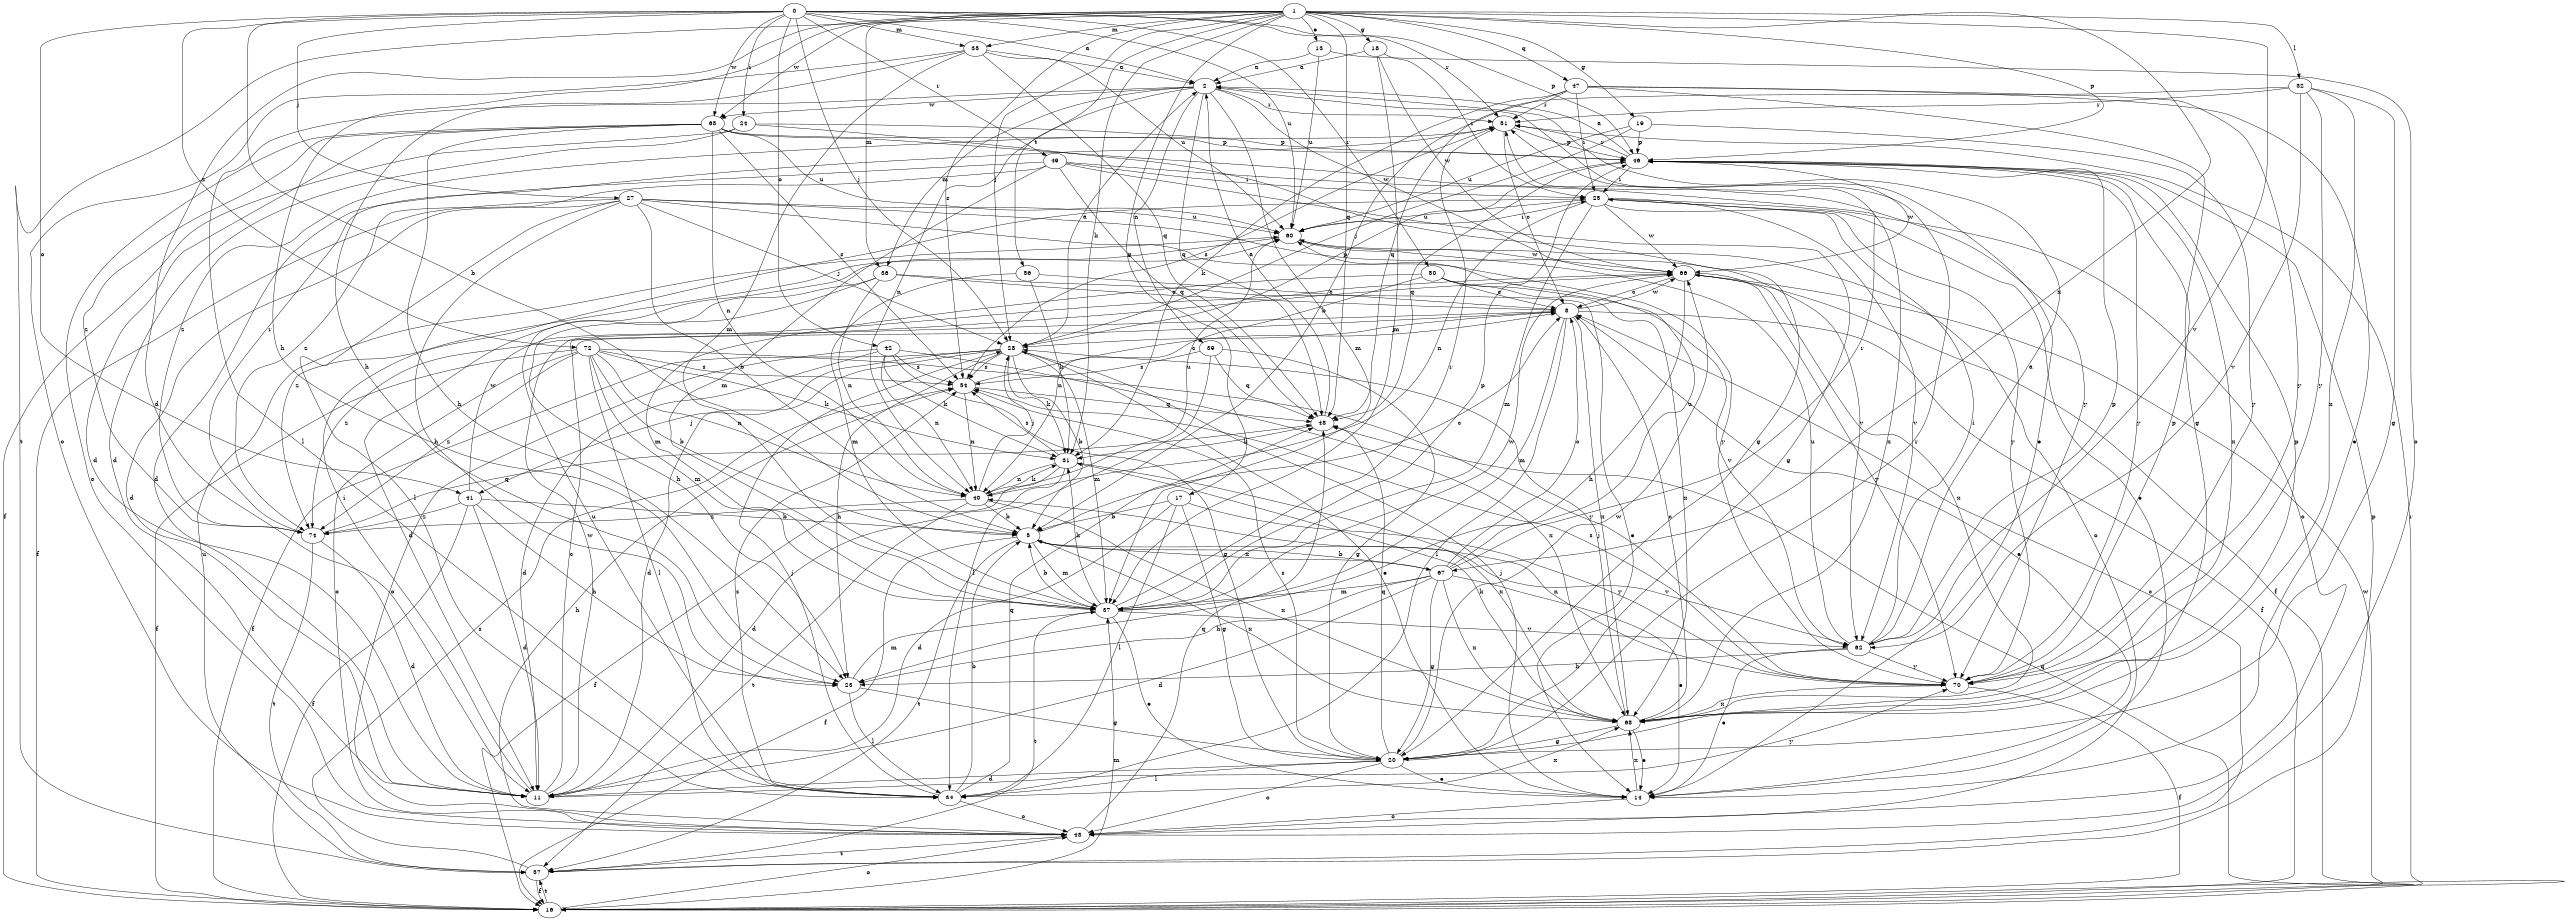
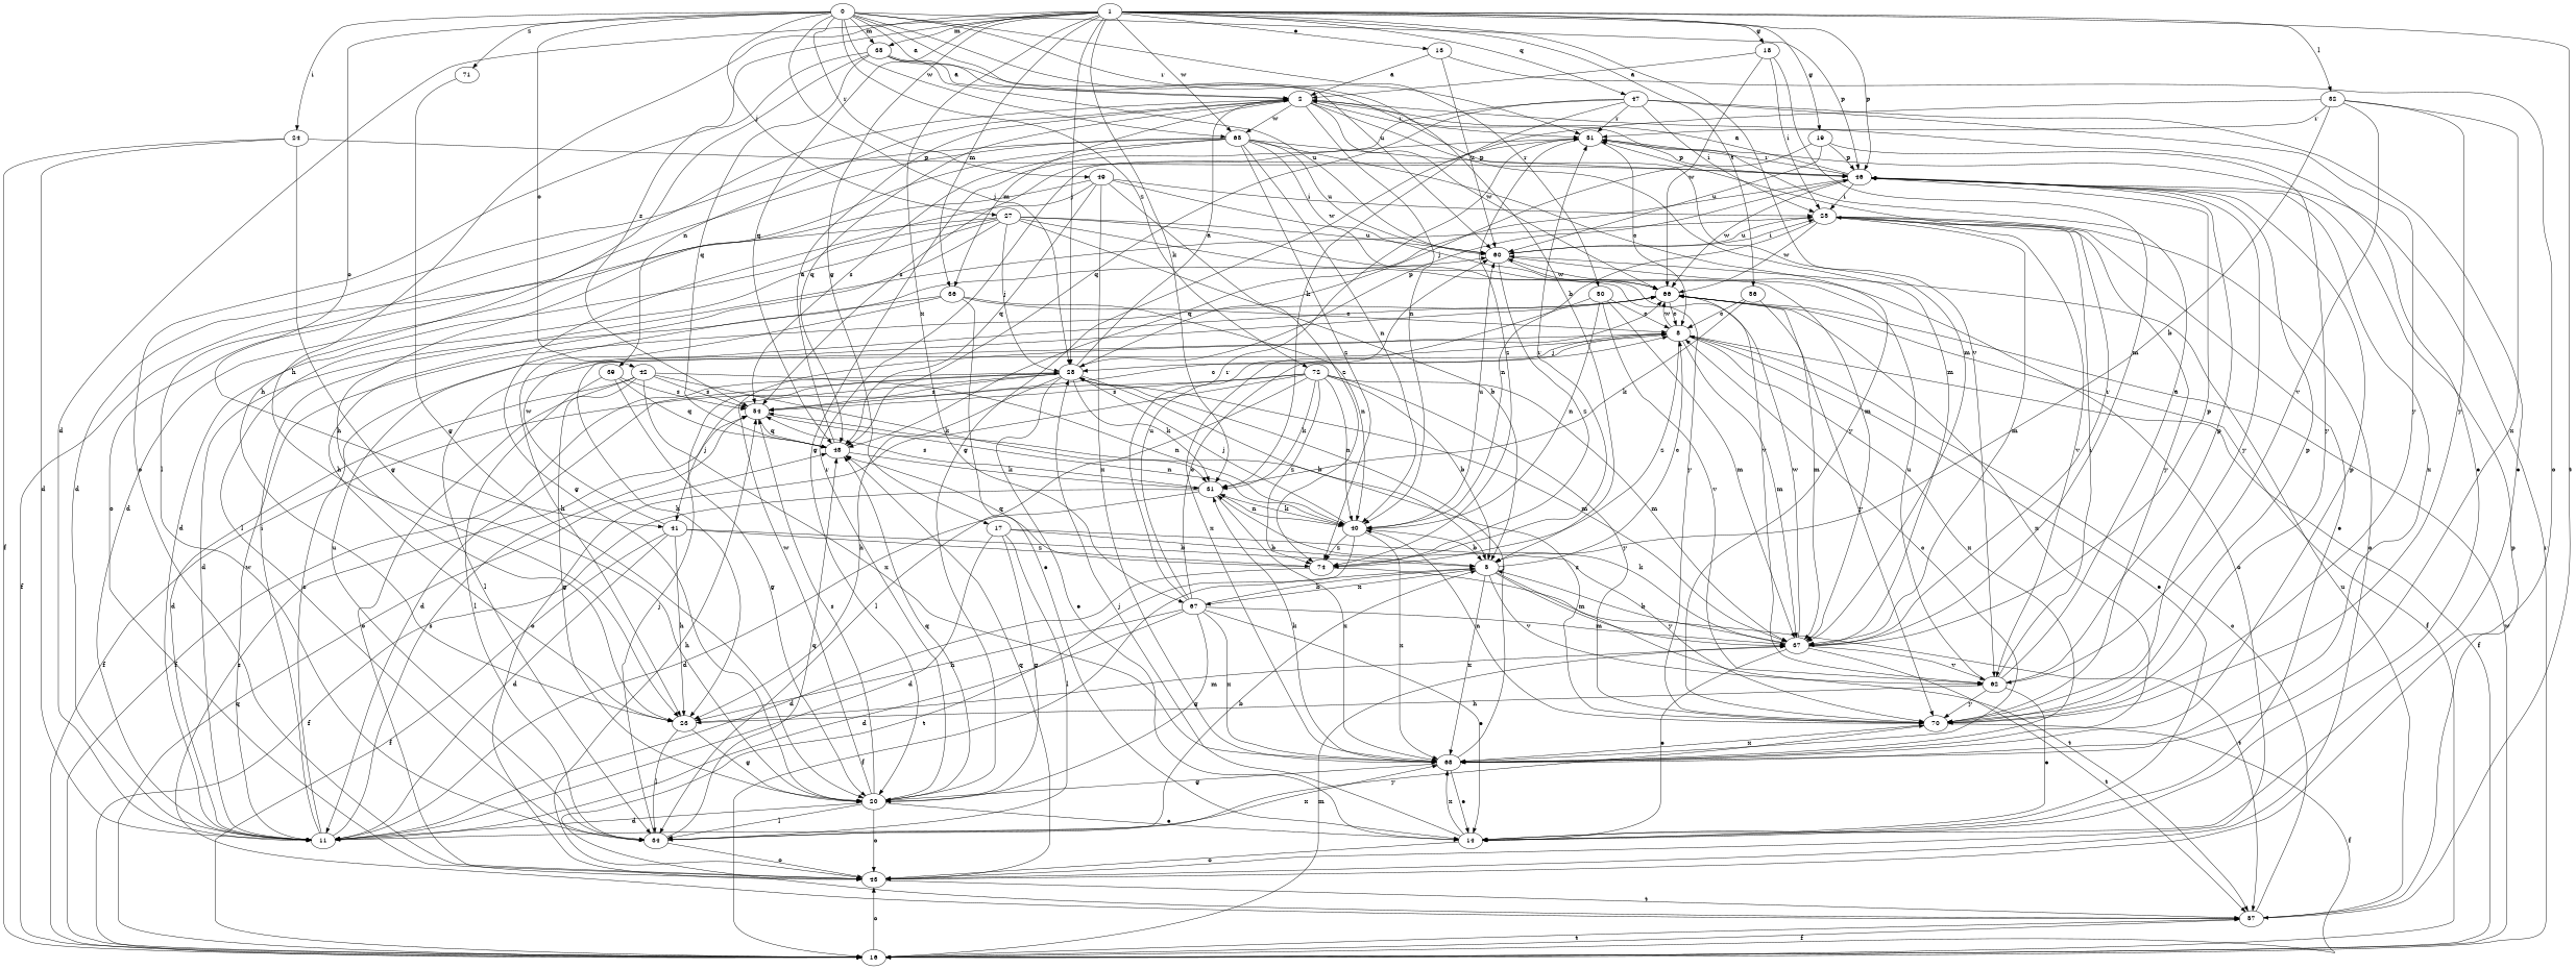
  strict digraph {
    0
    2
    5
    24
    27
    28
    35
    41
    42
    46
    49
    50
    51
    60
    65
+   71
    72
    36
    48
    14
    34
    37
    39
    40
    66
    57
    62
    67
    8
    16
    68
    11
    20
    23
    70
    31
    54
    43
    74
    25
    1
    13
    17
    18
    19
    32
    47
    56
    0 -> 2 [label=a]
    0 -> 5 [label=b]
    0 -> 24 [label=i]
    0 -> 27 [label=j]
    0 -> 28 [label=j]
    0 -> 35 [label=m]
    0 -> 41 [label=o]
    0 -> 42 [label=o]
    0 -> 46 [label=p]
    0 -> 49 [label=r]
    0 -> 50 [label=r]
    0 -> 51 [label=r]
    0 -> 60 [label=u]
    0 -> 65 [label=w]
+   0 -> 71 [label=z]
    0 -> 72 [label=z]
    2 -> 51 [label=r]
    2 -> 65 [label=w]
    2 -> 36 [label=m]
    2 -> 48 [label=q]
    2 -> 14 [label=e]
    2 -> 34 [label=l]
    2 -> 37 [label=m]
    2 -> 39 [label=n]
    2 -> 40 [label=n]
    2 -> 66 [label=w]
    5 -> 37 [label=m]
    5 -> 57 [label=t]
    5 -> 62 [label=v]
    5 -> 67 [label=x]
    5 -> 8 [label=c]
    5 -> 16 [label=f]
    5 -> 68 [label=x]
    24 -> 46 [label=p]
    24 -> 16 [label=f]
    24 -> 11 [label=d]
    24 -> 20 [label=g]
    27 -> 5 [label=b]
    27 -> 28 [label=j]
    27 -> 60 [label=u]
    27 -> 34 [label=l]
    27 -> 62 [label=v]
    27 -> 16 [label=f]
    27 -> 11 [label=d]
    27 -> 23 [label=h]
    27 -> 70 [label=y]
    28 -> 2 [label=a]
    28 -> 5 [label=b]
    28 -> 41 [label=j]
    28 -> 46 [label=p]
    28 -> 14 [label=e]
    28 -> 37 [label=m]
    28 -> 16 [label=f]
    28 -> 11 [label=d]
    28 -> 23 [label=h]
    28 -> 31 [label=k]
    28 -> 54 [label=s]
    35 -> 2 [label=a]
    35 -> 60 [label=u]
    35 -> 48 [label=q]
    35 -> 37 [label=m]
    35 -> 23 [label=h]
    35 -> 43 [label=o]
    41 -> 5 [label=b]
    41 -> 66 [label=w]
    41 -> 16 [label=f]
    41 -> 11 [label=d]
    41 -> 23 [label=h]
    41 -> 74 [label=z]
    42 -> 40 [label=n]
    42 -> 68 [label=x]
    42 -> 11 [label=d]
    42 -> 20 [label=g]
    42 -> 31 [label=k]
    42 -> 54 [label=s]
    42 -> 43 [label=o]
    46 -> 2 [label=a]
    46 -> 51 [label=r]
    46 -> 48 [label=q]
    46 -> 66 [label=w]
    46 -> 68 [label=x]
    46 -> 70 [label=y]
    46 -> 25 [label=i]
    49 -> 48 [label=q]
    49 -> 37 [label=m]
    49 -> 68 [label=x]
    49 -> 11 [label=d]
    49 -> 20 [label=g]
    49 -> 74 [label=z]
    49 -> 25 [label=i]
    50 -> 37 [label=m]
    50 -> 40 [label=n]
    50 -> 62 [label=v]
    50 -> 8 [label=c]
    50 -> 68 [label=x]
    51 -> 46 [label=p]
    51 -> 8 [label=c]
    51 -> 54 [label=s]
    51 -> 74 [label=z]
    60 -> 66 [label=w]
    60 -> 43 [label=o]
    60 -> 74 [label=z]
    60 -> 25 [label=i]
    65 -> 46 [label=p]
    65 -> 60 [label=u]
    65 -> 40 [label=n]
+   65 -> 66 [label=w]
    65 -> 11 [label=d]
    65 -> 23 [label=h]
    65 -> 70 [label=y]
    65 -> 54 [label=s]
    65 -> 43 [label=o]
    65 -> 74 [label=z]
+   71 -> 20 [label=g]
    72 -> 5 [label=b]
    72 -> 34 [label=l]
    72 -> 37 [label=m]
    72 -> 40 [label=n]
    72 -> 16 [label=f]
    72 -> 70 [label=y]
    72 -> 31 [label=k]
    72 -> 54 [label=s]
    72 -> 43 [label=o]
    72 -> 74 [label=z]
    36 -> 14 [label=e]
    36 -> 40 [label=n]
    36 -> 8 [label=c]
    36 -> 11 [label=d]
    36 -> 23 [label=h]
    48 -> 2 [label=a]
    48 -> 31 [label=k]
    14 -> 28 [label=j]
    14 -> 68 [label=x]
    14 -> 43 [label=o]
    34 -> 5 [label=b]
    34 -> 28 [label=j]
    34 -> 60 [label=u]
    34 -> 48 [label=q]
    34 -> 68 [label=x]
-   34 -> 54 [label=s]
+   11 -> 54 [label=s]
    34 -> 43 [label=o]
    37 -> 5 [label=b]
    37 -> 46 [label=p]
    37 -> 51 [label=r]
    37 -> 14 [label=e]
    37 -> 66 [label=w]
    37 -> 57 [label=t]
    37 -> 62 [label=v]
    37 -> 31 [label=k]
    39 -> 48 [label=q]
    39 -> 34 [label=l]
    39 -> 20 [label=g]
    39 -> 54 [label=s]
    40 -> 5 [label=b]
    40 -> 28 [label=j]
    40 -> 60 [label=u]
    40 -> 57 [label=t]
    40 -> 68 [label=x]
    40 -> 31 [label=k]
    40 -> 74 [label=z]
    66 -> 8 [label=c]
    66 -> 16 [label=f]
    66 -> 68 [label=x]
    66 -> 23 [label=h]
    66 -> 70 [label=y]
    57 -> 46 [label=p]
    57 -> 60 [label=u]
    57 -> 8 [label=c]
    57 -> 16 [label=f]
    57 -> 54 [label=s]
    62 -> 2 [label=a]
    62 -> 46 [label=p]
    62 -> 60 [label=u]
    62 -> 14 [label=e]
    62 -> 23 [label=h]
    62 -> 70 [label=y]
    62 -> 25 [label=i]
    67 -> 5 [label=b]
    67 -> 51 [label=r]
    67 -> 60 [label=u]
    67 -> 14 [label=e]
    67 -> 37 [label=m]
    67 -> 8 [label=c]
    67 -> 68 [label=x]
    67 -> 11 [label=d]
    67 -> 20 [label=g]
    67 -> 23 [label=h]
    8 -> 28 [label=j]
    8 -> 14 [label=e]
    8 -> 34 [label=l]
    8 -> 37 [label=m]
    8 -> 66 [label=w]
    8 -> 16 [label=f]
    8 -> 68 [label=x]
    8 -> 74 [label=z]
    16 -> 51 [label=r]
    16 -> 48 [label=q]
    16 -> 37 [label=m]
    16 -> 66 [label=w]
    16 -> 57 [label=t]
    16 -> 43 [label=o]
    68 -> 28 [label=j]
    68 -> 46 [label=p]
    68 -> 14 [label=e]
    68 -> 8 [label=c]
    68 -> 20 [label=g]
    68 -> 31 [label=k]
    11 -> 66 [label=w]
    11 -> 8 [label=c]
    11 -> 70 [label=y]
    11 -> 25 [label=i]
    20 -> 51 [label=r]
    20 -> 48 [label=q]
    20 -> 14 [label=e]
    20 -> 34 [label=l]
    20 -> 66 [label=w]
    20 -> 11 [label=d]
    20 -> 54 [label=s]
    20 -> 43 [label=o]
    23 -> 34 [label=l]
    23 -> 37 [label=m]
    23 -> 20 [label=g]
    70 -> 46 [label=p]
    70 -> 40 [label=n]
    70 -> 16 [label=f]
    70 -> 68 [label=x]
    70 -> 54 [label=s]
    31 -> 40 [label=n]
    31 -> 16 [label=f]
    31 -> 68 [label=x]
    31 -> 11 [label=d]
    31 -> 54 [label=s]
    54 -> 48 [label=q]
    54 -> 40 [label=n]
    54 -> 8 [label=c]
    43 -> 48 [label=q]
    43 -> 57 [label=t]
    43 -> 54 [label=h]
    74 -> 51 [label=r]
    74 -> 48 [label=q]
    74 -> 57 [label=t]
    74 -> 11 [label=d]
    25 -> 60 [label=u]
    25 -> 14 [label=e]
    25 -> 37 [label=m]
    25 -> 40 [label=n]
    25 -> 66 [label=w]
    25 -> 62 [label=v]
    25 -> 70 [label=y]
    25 -> 43 [label=o]
    1 -> 28 [label=j]
    1 -> 35 [label=m]
    1 -> 46 [label=p]
    1 -> 65 [label=w]
    1 -> 36 [label=m]
    1 -> 48 [label=q]
    1 -> 57 [label=t]
    1 -> 62 [label=v]
    1 -> 67 [label=x]
    1 -> 11 [label=d]
    1 -> 23 [label=h]
    1 -> 31 [label=k]
    1 -> 54 [label=s]
    1 -> 13 [label=e]
    1 -> 17 [label=g]
    1 -> 18 [label=g]
    1 -> 19 [label=g]
    1 -> 32 [label=l]
    1 -> 47 [label=q]
    1 -> 56 [label=t]
    13 -> 2 [label=a]
    13 -> 60 [label=u]
    13 -> 43 [label=o]
    17 -> 5 [label=b]
    17 -> 34 [label=l]
    17 -> 11 [label=d]
    17 -> 20 [label=g]
    17 -> 70 [label=y]
    18 -> 2 [label=a]
    18 -> 37 [label=m]
    18 -> 66 [label=w]
    18 -> 25 [label=i]
    19 -> 28 [label=j]
    19 -> 46 [label=p]
    19 -> 60 [label=u]
    19 -> 70 [label=y]
    32 -> 5 [label=b]
    32 -> 51 [label=r]
    32 -> 62 [label=v]
    32 -> 68 [label=x]
    32 -> 20 [label=g]
    32 -> 70 [label=y]
    47 -> 51 [label=r]
    47 -> 48 [label=q]
    47 -> 14 [label=e]
    47 -> 20 [label=g]
    47 -> 70 [label=y]
    47 -> 31 [label=k]
    47 -> 25 [label=i]
    56 -> 37 [label=m]
    56 -> 8 [label=c]
    56 -> 31 [label=k]
  }
